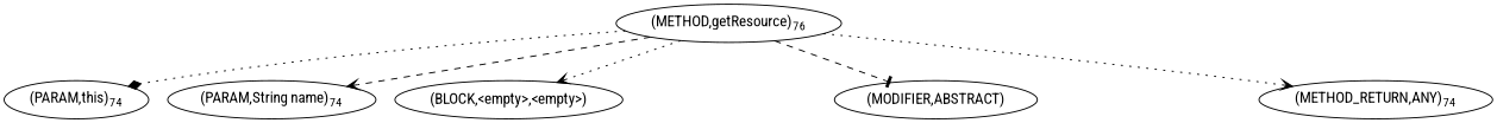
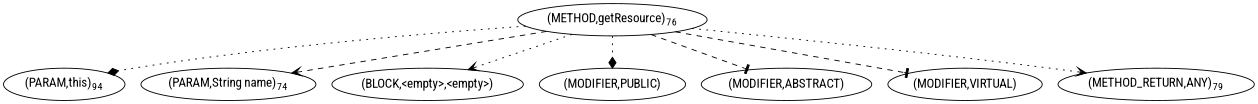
  digraph {
    fontname="Roboto Condensed"
    node [fontname="Roboto Condensed"]
    edge [arrowhead=vee fontname="Roboto Condensed" style=dotted]
    n1 [label=<(METHOD,getResource)<SUB>76</SUB>>]
-   n2 [label=<(PARAM,this)<SUB>74</SUB>>]
+   n2 [label=<(PARAM,this)<SUB>94</SUB>>]
    n3 [label=<(PARAM,String name)<SUB>74</SUB>>]
    n4 [label=<(BLOCK,&lt;empty&gt;,&lt;empty&gt;)>]
+   n5 [label=<(MODIFIER,PUBLIC)>]
    n6 [label=<(MODIFIER,ABSTRACT)>]
-   n8 [label=<(METHOD_RETURN,ANY)<SUB>74</SUB>>]
+   n7 [label=<(MODIFIER,VIRTUAL)>]
+   n8 [label=<(METHOD_RETURN,ANY)<SUB>79</SUB>>]
    n1 -> n2 [arrowhead=diamond]
    n1 -> n3 [style=dashed]
    n1 -> n4
+   n1 -> n5 [arrowhead=diamond]
    n1 -> n6 [arrowhead=tee style=dashed]
+   n1 -> n7 [arrowhead=tee style=dashed]
    n1 -> n8
  }
